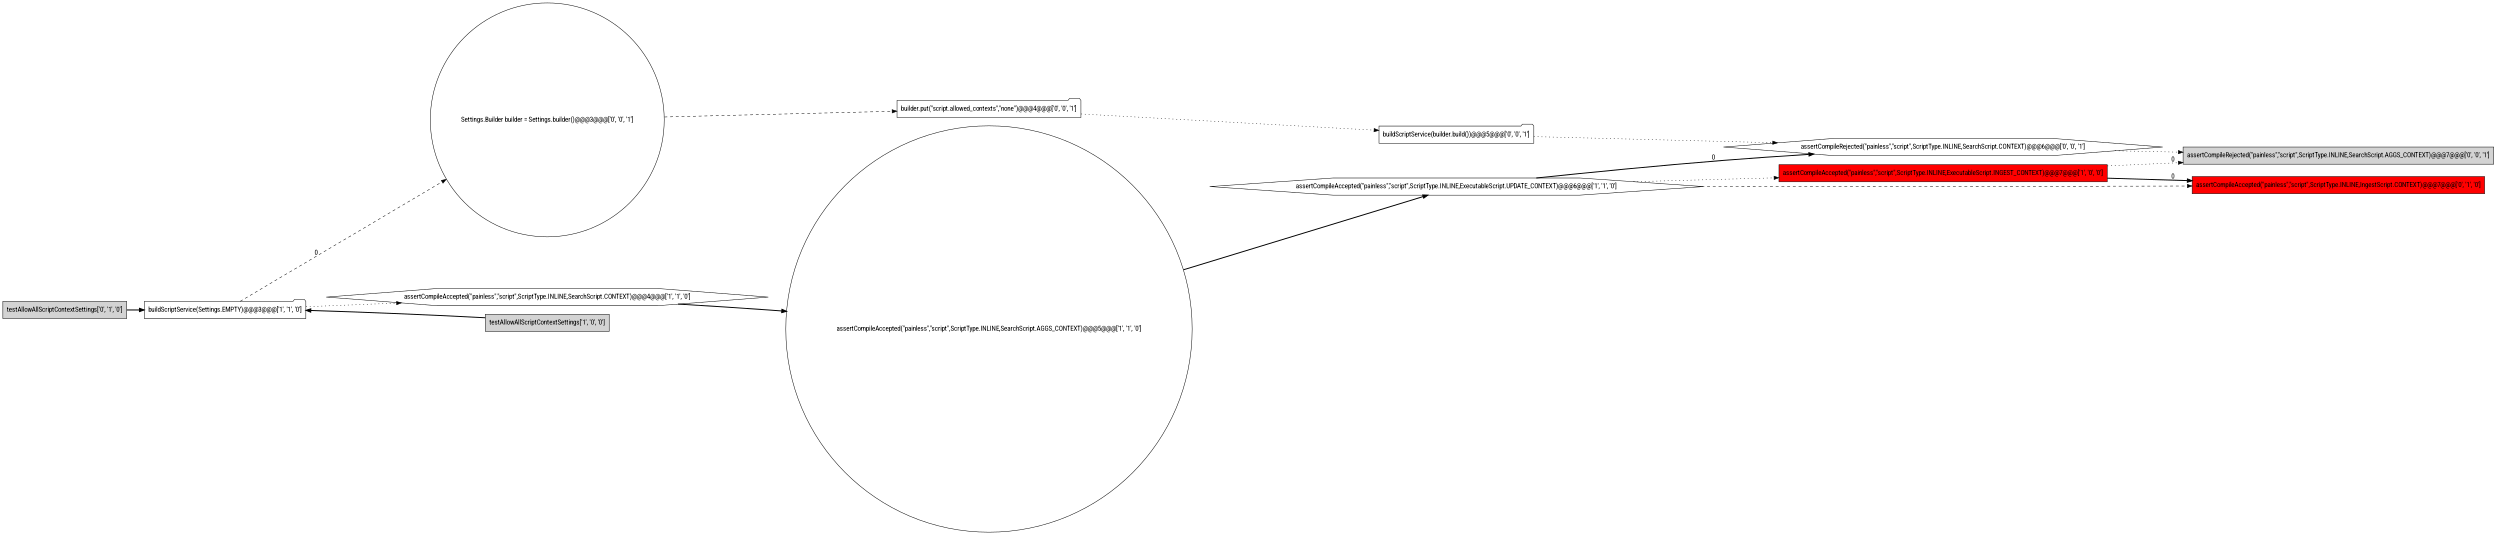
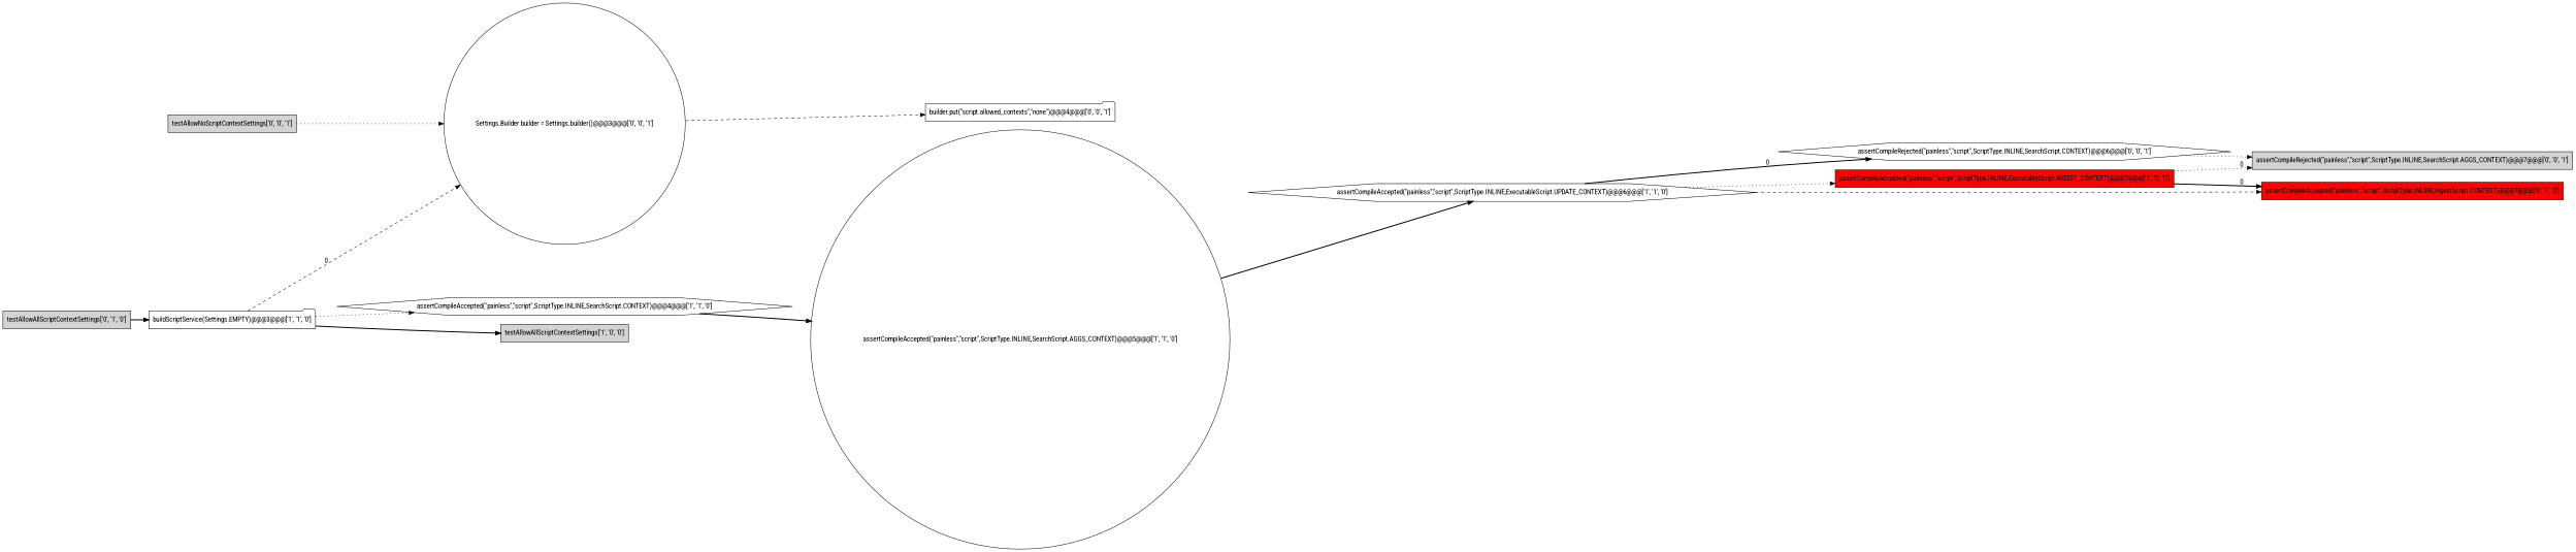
  digraph {
    fontname="Roboto Condensed"
    rankdir=LR
    node [fillcolor=white fontname="Roboto Condensed" shape=box style=filled]
    edge [fontname="Roboto Condensed" style=dotted]
    n1 [label="builder.put(\"script.allowed_contexts\",\"none\")@@@4@@@['0', '0', '1']" shape=folder]
-   n2 [label="buildScriptService(builder.build())@@@5@@@['0', '0', '1']" shape=folder]
    n3 [label="assertCompileRejected(\"painless\",\"script\",ScriptType.INLINE,SearchScript.CONTEXT)@@@6@@@['0', '0', '1']" shape=hexagon]
    n4 [label="buildScriptService(Settings.EMPTY)@@@3@@@['1', '1', '0']" shape=folder]
    n5 [label="Settings.Builder builder = Settings.builder()@@@3@@@['0', '0', '1']" shape=circle]
    n6 [label="assertCompileAccepted(\"painless\",\"script\",ScriptType.INLINE,SearchScript.CONTEXT)@@@4@@@['1', '1', '0']" shape=hexagon]
    n7 [label="assertCompileAccepted(\"painless\",\"script\",ScriptType.INLINE,SearchScript.AGGS_CONTEXT)@@@5@@@['1', '1', '0']" shape=circle]
    n8 [fillcolor=lightgray label="testAllowAllScriptContextSettings['1', '0', '0']"]
    n9 [fillcolor=lightgray label="assertCompileRejected(\"painless\",\"script\",ScriptType.INLINE,SearchScript.AGGS_CONTEXT)@@@7@@@['0', '0', '1']"]
    n10 [label="assertCompileAccepted(\"painless\",\"script\",ScriptType.INLINE,ExecutableScript.UPDATE_CONTEXT)@@@6@@@['1', '1', '0']" shape=hexagon]
    n11 [fillcolor=red label="assertCompileAccepted(\"painless\",\"script\",ScriptType.INLINE,ExecutableScript.INGEST_CONTEXT)@@@7@@@['1', '0', '0']"]
    n12 [fillcolor=red label="assertCompileAccepted(\"painless\",\"script\",ScriptType.INLINE,IngestScript.CONTEXT)@@@7@@@['0', '1', '0']"]
    n13 [fillcolor=lightgray label="testAllowAllScriptContextSettings['0', '1', '0']"]
-   n1 -> n2
-   n2 -> n3
+   n14 [fillcolor=lightgray label="testAllowNoScriptContextSettings['0', '0', '1']"]
    n3 -> n9
    n4 -> n5 [label=0 style=dashed]
    n4 -> n6
    n5 -> n1 [style=dashed]
    n6 -> n7 [style=bold]
    n7 -> n10 [style=bold]
-   n8 -> n4 [style=bold]
+   n4 -> n8 [style=bold]
    n10 -> n3 [label=0 style=bold]
    n10 -> n11
    n10 -> n12 [style=dashed]
    n11 -> n9 [label=0]
    n11 -> n12 [label=0 style=bold]
    n13 -> n4 [style=bold]
+   n14 -> n5
  }
